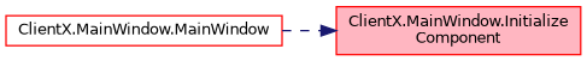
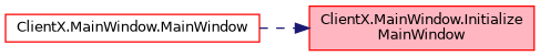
  digraph {
    rankdir=LR
    node [color=red fontname=Helvetica fontsize=10 shape=record style=filled]
    n1 [fillcolor=white fontcolor=black height=0.2 label="ClientX.MainWindow.MainWindow" width=0.4]
-   n2 [fillcolor=lightpink height=0.2 label="ClientX.MainWindow.Initialize\lComponent" width=0.4]
+   n2 [fillcolor=lightpink height=0.2 label="ClientX.MainWindow.Initialize\lMainWindow" width=0.4]
    n1 -> n2 [color=midnightblue fontname=Helvetica fontsize=10 labelfontname=Helvetica labelfontsize=10 style=dashed arrowhead=normal]
  }
